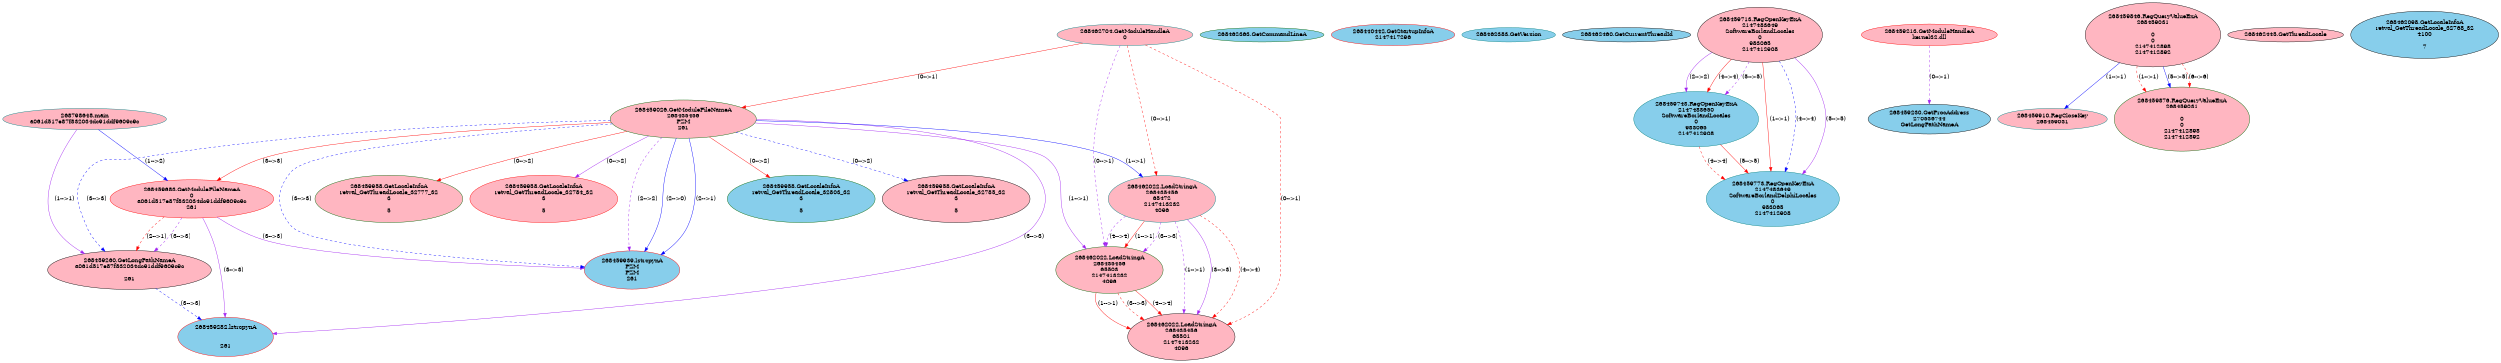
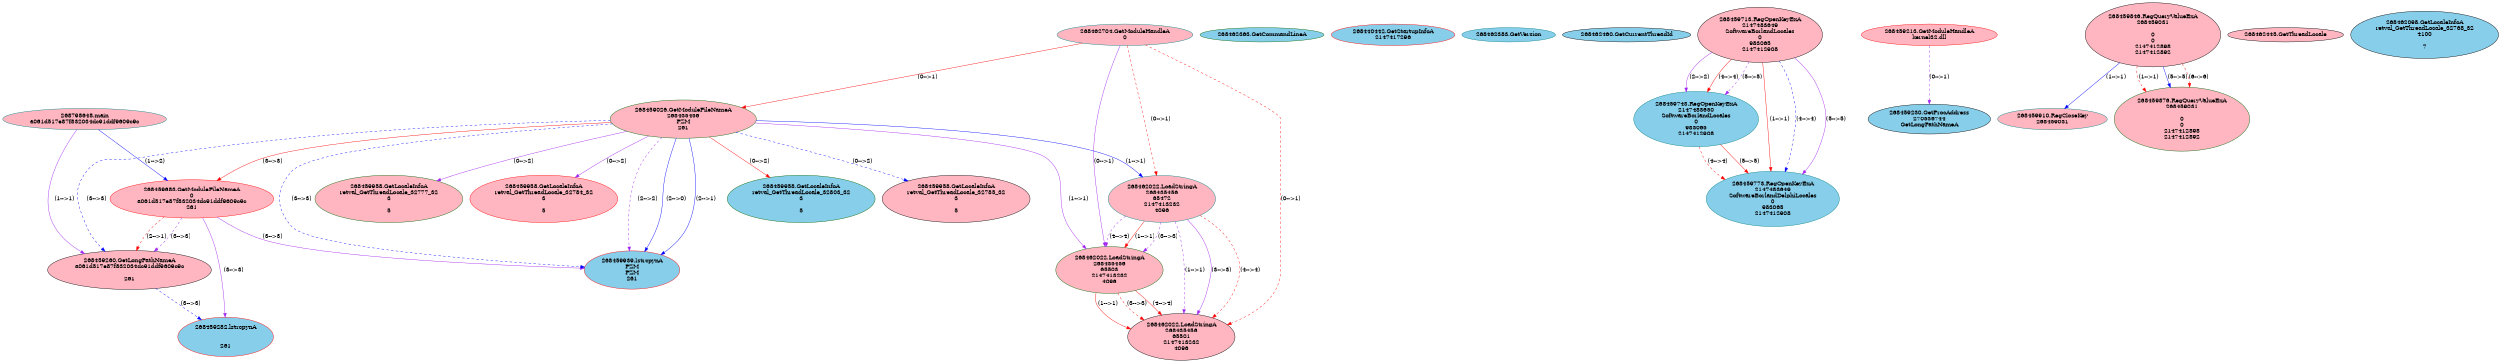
  digraph {
    node [color=black fillcolor=lightpink style=filled]
    edge [color=red style=solid]
    n1 [color=teal label="268798648.main\na061d517e87f832034dc91ddf9609c9c"]
    n2 [color=red label="268459683.GetModuleFileNameA\n0\na061d517e87f832034dc91ddf9609c9c\n261"]
    n3 [label="268459260.GetLongPathNameA\na061d517e87f832034dc91ddf9609c9c\n\n261"]
    n4 [color=red fillcolor=skyblue label="268459939.lstrcpynA\nPZM\nPZM\n261"]
    n5 [color=red fillcolor=skyblue label="268459282.lstrcpynA\n\n\n261"]
    n6 [color=teal label="268462704.GetModuleHandleA\n0"]
    n7 [color=darkgreen label="268459026.GetModuleFileNameA\n268435456\nPZM\n261"]
    n8 [color=teal label="268462022.LoadStringA\n268435456\n65472\n2147413232\n4096"]
    n9 [color=darkgreen label="268462022.LoadStringA\n268435456\n65503\n2147413232\n4096"]
    n10 [label="268462022.LoadStringA\n268435456\n65501\n2147413232\n4096"]
    n11 [color=darkgreen label="268459958.GetLocaleInfoA\nretval_GetThreadLocale_32777_32\n3\n\n5"]
    n12 [color=red label="268459958.GetLocaleInfoA\nretval_GetThreadLocale_32784_32\n3\n\n5"]
    n13 [color=darkgreen fillcolor=skyblue label="268459958.GetLocaleInfoA\nretval_GetThreadLocale_32803_32\n3\n\n5"]
    n14 [label="268459958.GetLocaleInfoA\nretval_GetThreadLocale_32785_32\n3\n\n5"]
    n15 [color=darkgreen fillcolor=skyblue label="268462363.GetCommandLineA\n"]
    n16 [color=red fillcolor=skyblue label="268440442.GetStartupInfoA\n2147417296"]
    n17 [color=teal fillcolor=skyblue label="268462383.GetVersion\n"]
    n18 [fillcolor=skyblue label="268462460.GetCurrentThreadId\n"]
    n19 [label="268459713.RegOpenKeyExA\n2147483649\nSoftware\Borland\Locales\n0\n983065\n2147412908"]
    n20 [color=teal fillcolor=skyblue label="268459743.RegOpenKeyExA\n2147483650\nSoftware\Borland\Locales\n0\n983065\n2147412908"]
    n21 [color=teal fillcolor=skyblue label="268459773.RegOpenKeyExA\n2147483649\nSoftware\Borland\Delphi\Locales\n0\n983065\n2147412908"]
    n22 [color=red label="268459213.GetModuleHandleA\nkernel32.dll"]
    n23 [fillcolor=skyblue label="268459230.GetProcAddress\n270536744\nGetLongPathNameA"]
    n24 [label="268459846.RegQueryValueExA\n268459031\n\n0\n0\n2147412898\n2147412892"]
    n25 [color=teal label="268459910.RegCloseKey\n268459031"]
    n26 [color=darkgreen label="268459876.RegQueryValueExA\n268459031\n\n0\n0\n2147412898\n2147412892"]
    n27 [label="268462445.GetThreadLocale\n"]
    n28 [fillcolor=skyblue label="268462098.GetLocaleInfoA\nretval_GetThreadLocale_32768_32\n4100\n\n7"]
    n1 -> n2 [color=blue label="(1-->2)"]
    n1 -> n3 [color=purple label="(1-->1)"]
    n2 -> n3 [label="(2-->1)" style=dashed]
    n2 -> n3 [color=purple label="(3-->3)" style=dashed]
    n2 -> n4 [color=purple label="(3-->3)"]
    n2 -> n5 [color=purple label="(3-->3)"]
    n3 -> n5 [color=blue label="(3-->3)" style=dashed]
    n6 -> n7 [label="(0-->1)"]
    n6 -> n8 [label="(0-->1)" style=dashed]
-   n6 -> n9 [color=purple label="(0-->1)" style=dashed]
+   n6 -> n9 [color=purple label="(0-->1)"]
    n6 -> n10 [label="(0-->1)" style=dashed]
    n7 -> n2 [label="(3-->3)"]
    n7 -> n3 [color=blue label="(3-->3)" style=dashed]
    n7 -> n4 [color=blue label="(2-->1)"]
    n7 -> n4 [color=purple label="(2-->2)" style=dashed]
    n7 -> n4 [color=blue label="(3-->3)" style=dashed]
    n7 -> n4 [color=blue label="(2-->0)"]
-   n7 -> n5 [color=purple label="(3-->3)"]
    n7 -> n8 [color=blue label="(1-->1)"]
    n7 -> n9 [color=purple label="(1-->1)"]
-   n7 -> n11 [label="(0-->2)"]
+   n7 -> n11 [color=purple label="(0-->2)"]
    n7 -> n12 [color=purple label="(0-->2)"]
    n7 -> n13 [label="(0-->2)"]
    n7 -> n14 [color=blue label="(0-->2)" style=dashed]
    n8 -> n9 [label="(1-->1)"]
    n8 -> n9 [color=purple label="(3-->3)" style=dashed]
    n8 -> n9 [color=purple label="(4-->4)" style=dashed]
    n8 -> n10 [color=purple label="(1-->1)" style=dashed]
    n8 -> n10 [color=purple label="(3-->3)"]
    n8 -> n10 [label="(4-->4)" style=dashed]
    n9 -> n10 [label="(1-->1)"]
    n9 -> n10 [label="(3-->3)" style=dashed]
    n9 -> n10 [label="(4-->4)"]
    n19 -> n20 [color=purple label="(2-->2)"]
    n19 -> n20 [label="(4-->4)"]
    n19 -> n20 [color=purple label="(5-->5)" style=dashed]
    n19 -> n21 [label="(1-->1)"]
    n19 -> n21 [color=blue label="(4-->4)" style=dashed]
    n19 -> n21 [color=purple label="(5-->5)"]
    n20 -> n21 [label="(4-->4)" style=dashed]
    n20 -> n21 [label="(5-->5)"]
    n22 -> n23 [color=purple label="(0-->1)" style=dashed]
    n24 -> n25 [color=blue label="(1-->1)"]
    n24 -> n26 [label="(1-->1)" style=dashed]
    n24 -> n26 [color=blue label="(5-->5)"]
    n24 -> n26 [label="(6-->6)" style=dashed]
  }
